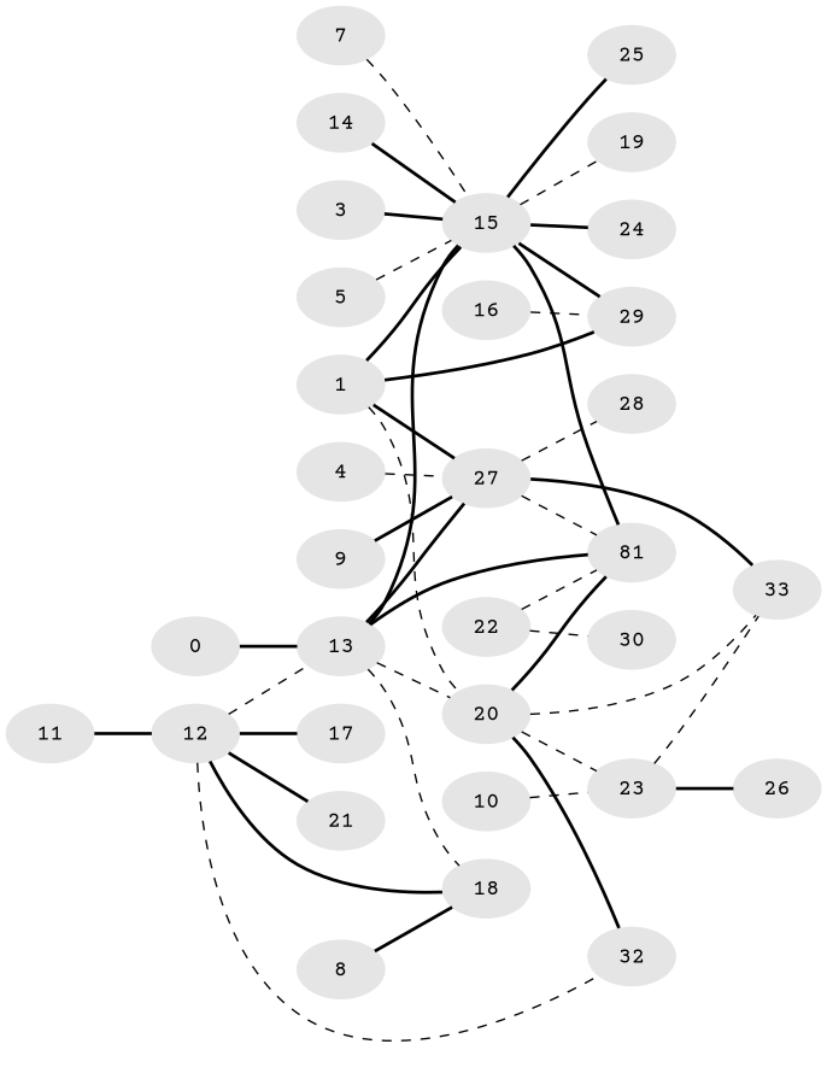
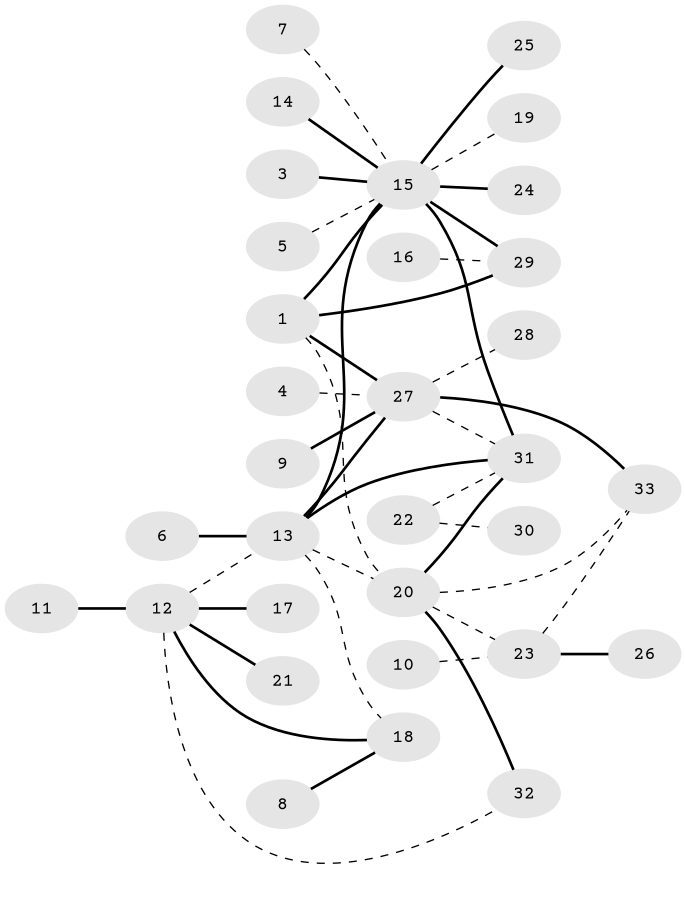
  graph {
    fontname="Courier Prime"
    rankdir=LR
    node [color=gray90 fontname="Courier Prime" style=filled]
    edge [fontname="Courier Prime" style=bold weight=1.0]
    1
    15
    20
    27
    29
-   31 [label=81]
+   31
    19
    24
    25
    23
    32
    33
    28
    12
    13
    18
    17
    21
    3
    4
    5
-   6 [label=0]
+   6
    7
    8
    9
    10
    26
    11
    14
    16
    22
    30
    1 -- 15 [weight=2.0]
    1 -- 20 [style=dashed]
    1 -- 27
    1 -- 29 [weight=4.0]
    15 -- 29 [weight=2.0]
    15 -- 31
    15 -- 19 [style=dashed]
    15 -- 24
    15 -- 25
    20 -- 31 [weight=2.0]
    20 -- 23 [style=dashed weight=3.0]
    20 -- 32
    20 -- 33 [style=dashed weight=3.0]
    27 -- 31 [style=dashed weight=2.0]
    27 -- 33 [weight=4.0]
    27 -- 28 [style=dashed]
    23 -- 33 [style=dashed]
    23 -- 26
    12 -- 32 [style=dashed]
    12 -- 13 [style=dashed weight=3.0]
    12 -- 18
    12 -- 17
    12 -- 21
    13 -- 15
    13 -- 20 [style=dashed weight=2.0]
    13 -- 27 [weight=2.0]
    13 -- 31
    13 -- 18 [style=dashed weight=3.0]
    3 -- 15
    4 -- 27 [style=dashed]
    5 -- 15 [style=dashed]
    6 -- 13
    7 -- 15 [style=dashed]
    8 -- 18
    9 -- 27
    10 -- 23 [style=dashed]
    11 -- 12
    14 -- 15
    16 -- 29 [style=dashed]
    22 -- 31 [style=dashed weight=4.0]
    22 -- 30 [style=dashed]
  }
